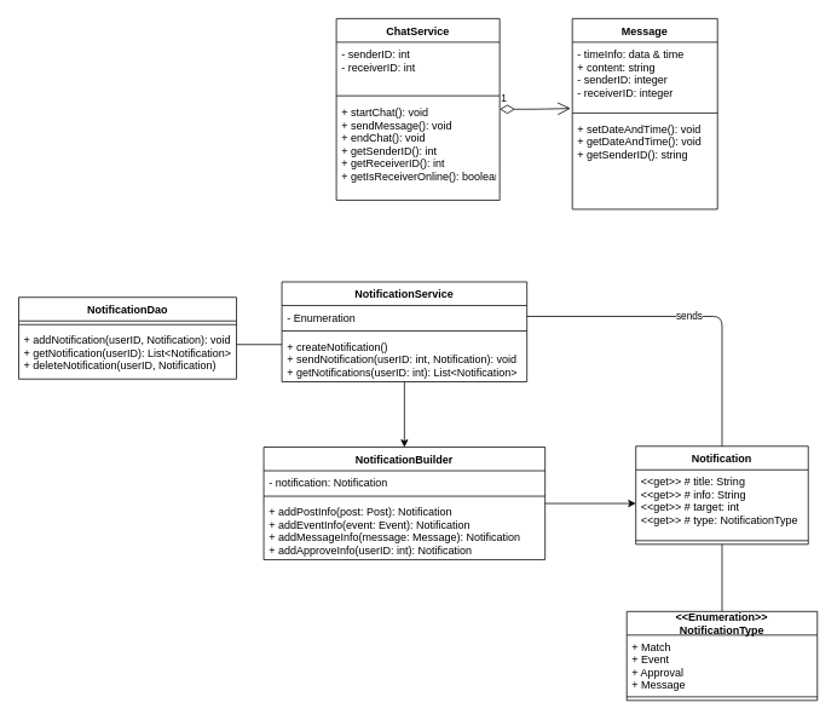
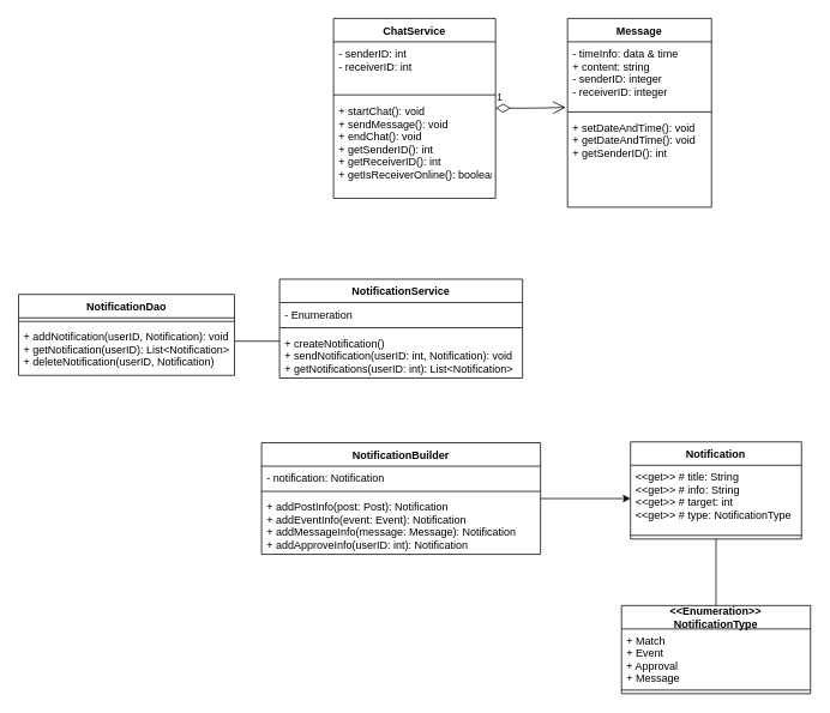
  <mxCell id="0" />
  <mxCell id="1" parent="0" />
  <mxCell id="2" value="ChatService" style="swimlane;fontStyle=1;align=center;verticalAlign=top;childLayout=stackLayout;horizontal=1;startSize=26;horizontalStack=0;resizeParent=1;resizeParentMax=0;resizeLast=0;collapsible=1;marginBottom=0;" parent="1" vertex="1"><mxGeometry x="370" y="20" width="180" height="200" as="geometry" /></mxCell>
  <mxCell id="3" value="- senderID: int&#10;- receiverID: int" style="text;strokeColor=none;fillColor=none;align=left;verticalAlign=top;spacingLeft=4;spacingRight=4;overflow=hidden;rotatable=0;points=[[0,0.5],[1,0.5]];portConstraint=eastwest;" parent="2" vertex="1"><mxGeometry y="26" width="180" height="54" as="geometry" /></mxCell>
  <mxCell id="4" value="" style="line;strokeWidth=1;fillColor=none;align=left;verticalAlign=middle;spacingTop=-1;spacingLeft=3;spacingRight=3;rotatable=0;labelPosition=right;points=[];portConstraint=eastwest;" parent="2" vertex="1"><mxGeometry y="80" width="180" height="10" as="geometry" /></mxCell>
  <mxCell id="5" value="+ startChat(): void&#10;+ sendMessage(): void&#10;+ endChat(): void&#10;+ getSenderID(): int&#10;+ getReceiverID(): int&#10;+ getIsReceiverOnline(): boolean" style="text;strokeColor=none;fillColor=none;align=left;verticalAlign=top;spacingLeft=4;spacingRight=4;overflow=hidden;rotatable=0;points=[[0,0.5],[1,0.5]];portConstraint=eastwest;" parent="2" vertex="1"><mxGeometry y="90" width="180" height="110" as="geometry" /></mxCell>
  <mxCell id="6" value="Message" style="swimlane;fontStyle=1;align=center;verticalAlign=top;childLayout=stackLayout;horizontal=1;startSize=26;horizontalStack=0;resizeParent=1;resizeParentMax=0;resizeLast=0;collapsible=1;marginBottom=0;" parent="1" vertex="1"><mxGeometry x="630" y="20" width="160" height="210" as="geometry" /></mxCell>
  <mxCell id="7" value="- timeInfo: data &amp; time&#10;+ content: string&#10;- senderID: integer&#10;- receiverID: integer" style="text;strokeColor=none;fillColor=none;align=left;verticalAlign=top;spacingLeft=4;spacingRight=4;overflow=hidden;rotatable=0;points=[[0,0.5],[1,0.5]];portConstraint=eastwest;" parent="6" vertex="1"><mxGeometry y="26" width="160" height="74" as="geometry" /></mxCell>
  <mxCell id="8" value="" style="line;strokeWidth=1;fillColor=none;align=left;verticalAlign=middle;spacingTop=-1;spacingLeft=3;spacingRight=3;rotatable=0;labelPosition=right;points=[];portConstraint=eastwest;" parent="6" vertex="1"><mxGeometry y="100" width="160" height="8" as="geometry" /></mxCell>
- <mxCell id="9" value="+ setDateAndTime(): void&#10;+ getDateAndTime(): void&#10;+ getSenderID(): string" style="text;strokeColor=none;fillColor=none;align=left;verticalAlign=top;spacingLeft=4;spacingRight=4;overflow=hidden;rotatable=0;points=[[0,0.5],[1,0.5]];portConstraint=eastwest;" parent="6" vertex="1"><mxGeometry y="108" width="160" height="102" as="geometry" /></mxCell>
+ <mxCell id="9" value="+ setDateAndTime(): void&#10;+ getDateAndTime(): void&#10;+ getSenderID(): int" style="text;strokeColor=none;fillColor=none;align=left;verticalAlign=top;spacingLeft=4;spacingRight=4;overflow=hidden;rotatable=0;points=[[0,0.5],[1,0.5]];portConstraint=eastwest;" parent="6" vertex="1"><mxGeometry y="108" width="160" height="102" as="geometry" /></mxCell>
  <mxCell id="10" value="Notification" style="swimlane;fontStyle=1;align=center;verticalAlign=top;childLayout=stackLayout;horizontal=1;startSize=26;horizontalStack=0;resizeParent=1;resizeParentMax=0;resizeLast=0;collapsible=1;marginBottom=0;" parent="1" vertex="1"><mxGeometry x="700" y="491" width="190" height="108" as="geometry" /></mxCell>
  <mxCell id="11" value="&lt;&lt;get&gt;&gt; # title: String&#10;&lt;&lt;get&gt;&gt; # info: String&#10;&lt;&lt;get&gt;&gt; # target: int&#10;&lt;&lt;get&gt;&gt; # type: NotificationType&#10;" style="text;strokeColor=none;fillColor=none;align=left;verticalAlign=top;spacingLeft=4;spacingRight=4;overflow=hidden;rotatable=0;points=[[0,0.5],[1,0.5]];portConstraint=eastwest;" parent="10" vertex="1"><mxGeometry y="26" width="190" height="74" as="geometry" /></mxCell>
  <mxCell id="12" value="" style="line;strokeWidth=1;fillColor=none;align=left;verticalAlign=middle;spacingTop=-1;spacingLeft=3;spacingRight=3;rotatable=0;labelPosition=right;points=[];portConstraint=eastwest;" parent="10" vertex="1"><mxGeometry y="100" width="190" height="8" as="geometry" /></mxCell>
  <mxCell id="13" value="1" style="endArrow=open;html=1;endSize=12;startArrow=diamondThin;startSize=14;startFill=0;edgeStyle=orthogonalEdgeStyle;align=left;verticalAlign=bottom;entryX=-0.012;entryY=0.986;entryDx=0;entryDy=0;entryPerimeter=0;" parent="1" target="7" edge="1"><mxGeometry x="-1" y="3" relative="1" as="geometry"><mxPoint x="550" y="119.83" as="sourcePoint" /><mxPoint x="620" y="119.83" as="targetPoint" /><Array as="points"><mxPoint x="590" y="119" /></Array></mxGeometry></mxCell>
  <mxCell id="14" style="edgeStyle=none;shape=link;rounded=0;orthogonalLoop=1;jettySize=auto;html=1;exitX=0.25;exitY=0;exitDx=0;exitDy=0;" parent="1" source="10" target="10" edge="1"><mxGeometry relative="1" as="geometry" /></mxCell>
- <mxCell id="15" style="edgeStyle=none;html=1;entryX=0.5;entryY=0;entryDx=0;entryDy=0;" parent="1" source="16" target="30" edge="1"><mxGeometry relative="1" as="geometry" /></mxCell>
  <mxCell id="16" value="NotificationService" style="swimlane;fontStyle=1;align=center;verticalAlign=top;childLayout=stackLayout;horizontal=1;startSize=26;horizontalStack=0;resizeParent=1;resizeParentMax=0;resizeLast=0;collapsible=1;marginBottom=0;" parent="1" vertex="1"><mxGeometry x="310" y="310" width="270" height="110" as="geometry" /></mxCell>
  <mxCell id="17" value="- Enumeration" style="text;strokeColor=none;fillColor=none;align=left;verticalAlign=top;spacingLeft=4;spacingRight=4;overflow=hidden;rotatable=0;points=[[0,0.5],[1,0.5]];portConstraint=eastwest;" parent="16" vertex="1"><mxGeometry y="26" width="270" height="24" as="geometry" /></mxCell>
  <mxCell id="18" value="" style="line;strokeWidth=1;fillColor=none;align=left;verticalAlign=middle;spacingTop=-1;spacingLeft=3;spacingRight=3;rotatable=0;labelPosition=right;points=[];portConstraint=eastwest;" parent="16" vertex="1"><mxGeometry y="50" width="270" height="8" as="geometry" /></mxCell>
  <mxCell id="19" value="+ createNotification()&#10;+ sendNotification(userID: int, Notification): void&#10;+ getNotifications(userID: int): List&lt;Notification&gt;" style="text;strokeColor=none;fillColor=none;align=left;verticalAlign=top;spacingLeft=4;spacingRight=4;overflow=hidden;rotatable=0;points=[[0,0.5],[1,0.5]];portConstraint=eastwest;" parent="16" vertex="1"><mxGeometry y="58" width="270" height="52" as="geometry" /></mxCell>
  <mxCell id="20" value="NotificationDao" style="swimlane;fontStyle=1;align=center;verticalAlign=top;childLayout=stackLayout;horizontal=1;startSize=26;horizontalStack=0;resizeParent=1;resizeParentMax=0;resizeLast=0;collapsible=1;marginBottom=0;" parent="1" vertex="1"><mxGeometry x="20" y="327" width="240" height="90" as="geometry" /></mxCell>
  <mxCell id="21" value="" style="line;strokeWidth=1;fillColor=none;align=left;verticalAlign=middle;spacingTop=-1;spacingLeft=3;spacingRight=3;rotatable=0;labelPosition=right;points=[];portConstraint=eastwest;" parent="20" vertex="1"><mxGeometry y="26" width="240" height="8" as="geometry" /></mxCell>
  <mxCell id="22" value="+ addNotification(userID, Notification): void&#10;+ getNotification(userID): List&lt;Notification&gt;&#10;+ deleteNotification(userID, Notification)" style="text;strokeColor=none;fillColor=none;align=left;verticalAlign=top;spacingLeft=4;spacingRight=4;overflow=hidden;rotatable=0;points=[[0,0.5],[1,0.5]];portConstraint=eastwest;" parent="20" vertex="1"><mxGeometry y="34" width="240" height="56" as="geometry" /></mxCell>
  <mxCell id="23" value="&lt;&lt;Enumeration&gt;&gt;&#10;NotificationType" style="swimlane;fontStyle=1;align=center;verticalAlign=middle;childLayout=stackLayout;horizontal=1;startSize=26;horizontalStack=0;resizeParent=1;resizeParentMax=0;resizeLast=0;collapsible=1;marginBottom=0;" parent="1" vertex="1"><mxGeometry x="690" y="673" width="210" height="98" as="geometry" /></mxCell>
  <mxCell id="24" value="+ Match&#10;+ Event&#10;+ Approval&#10;+ Message&#10;" style="text;strokeColor=none;fillColor=none;align=left;verticalAlign=top;spacingLeft=4;spacingRight=4;overflow=hidden;rotatable=0;points=[[0,0.5],[1,0.5]];portConstraint=eastwest;" parent="23" vertex="1"><mxGeometry y="26" width="210" height="64" as="geometry" /></mxCell>
  <mxCell id="25" value="" style="line;strokeWidth=1;fillColor=none;align=left;verticalAlign=middle;spacingTop=-1;spacingLeft=3;spacingRight=3;rotatable=0;labelPosition=right;points=[];portConstraint=eastwest;" parent="23" vertex="1"><mxGeometry y="90" width="210" height="8" as="geometry" /></mxCell>
- <mxCell id="26" value="sends" style="endArrow=none;html=1;exitX=1;exitY=0.5;exitDx=0;exitDy=0;entryX=0.5;entryY=0;entryDx=0;entryDy=0;" parent="1" source="17" target="10" edge="1"><mxGeometry width="50" height="50" relative="1" as="geometry"><mxPoint x="500" y="400" as="sourcePoint" /><mxPoint x="650" y="348" as="targetPoint" /><Array as="points"><mxPoint x="795" y="348" /></Array></mxGeometry></mxCell>
  <mxCell id="27" value="" style="endArrow=none;html=1;" parent="1" edge="1"><mxGeometry width="50" height="50" relative="1" as="geometry"><mxPoint x="260" y="379" as="sourcePoint" /><mxPoint x="310" y="379" as="targetPoint" /></mxGeometry></mxCell>
  <mxCell id="28" value="" style="endArrow=none;html=1;exitX=0.5;exitY=0;exitDx=0;exitDy=0;entryX=0.5;entryY=1;entryDx=0;entryDy=0;" parent="1" source="23" target="10" edge="1"><mxGeometry width="50" height="50" relative="1" as="geometry"><mxPoint x="720" y="623" as="sourcePoint" /><mxPoint x="794.89" y="603.992" as="targetPoint" /></mxGeometry></mxCell>
  <mxCell id="29" style="edgeStyle=none;html=1;" parent="1" source="30" edge="1"><mxGeometry relative="1" as="geometry"><mxPoint x="700" y="554" as="targetPoint" /></mxGeometry></mxCell>
  <mxCell id="30" value="NotificationBuilder" style="swimlane;fontStyle=1;align=center;verticalAlign=top;childLayout=stackLayout;horizontal=1;startSize=26;horizontalStack=0;resizeParent=1;resizeParentMax=0;resizeLast=0;collapsible=1;marginBottom=0;" parent="1" vertex="1"><mxGeometry x="290" y="492" width="310" height="124" as="geometry" /></mxCell>
  <mxCell id="31" value="- notification: Notification" style="text;strokeColor=none;fillColor=none;align=left;verticalAlign=top;spacingLeft=4;spacingRight=4;overflow=hidden;rotatable=0;points=[[0,0.5],[1,0.5]];portConstraint=eastwest;" parent="30" vertex="1"><mxGeometry y="26" width="310" height="24" as="geometry" /></mxCell>
  <mxCell id="32" value="" style="line;strokeWidth=1;fillColor=none;align=left;verticalAlign=middle;spacingTop=-1;spacingLeft=3;spacingRight=3;rotatable=0;labelPosition=right;points=[];portConstraint=eastwest;" parent="30" vertex="1"><mxGeometry y="50" width="310" height="8" as="geometry" /></mxCell>
  <mxCell id="33" value="+ addPostInfo(post: Post): Notification&#10;+ addEventInfo(event: Event): Notification&#10;+ addMessageInfo(message: Message): Notification&#10;+ addApproveInfo(userID: int): Notification " style="text;strokeColor=none;fillColor=none;align=left;verticalAlign=top;spacingLeft=4;spacingRight=4;overflow=hidden;rotatable=0;points=[[0,0.5],[1,0.5]];portConstraint=eastwest;" parent="30" vertex="1"><mxGeometry y="58" width="310" height="66" as="geometry" /></mxCell>
